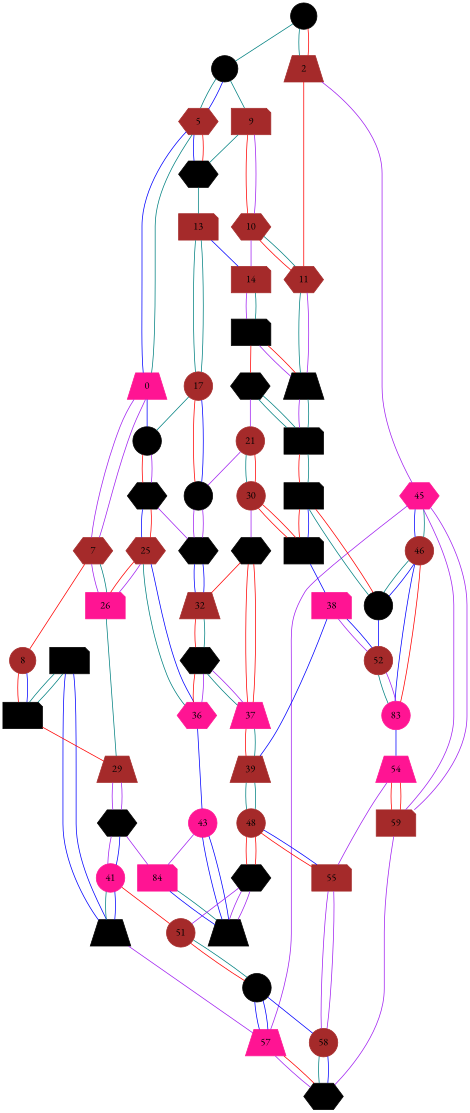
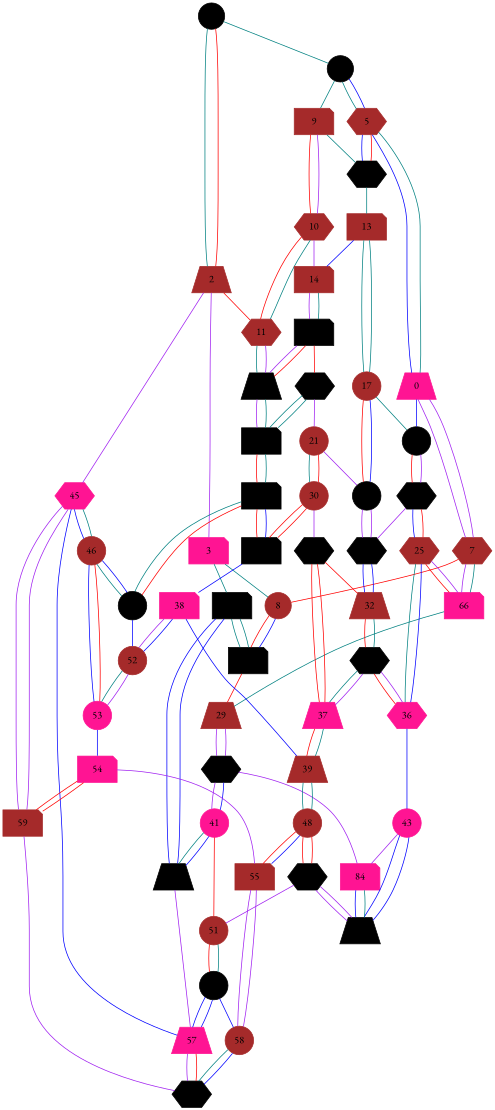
  graph {
    fontname="EB Garamond"
    node [color=black fontname="EB Garamond" shape=circle style=filled]
    edge [color=purple fontname="EB Garamond"]
    2 [color=brown shape=trapezium]
    1
    4
+   3 [color=deeppink shape=note]
    11 [color=brown shape=hexagon]
    45 [color=deeppink shape=hexagon]
    5 [color=brown shape=hexagon]
    9 [color=brown shape=note]
    8 [color=brown]
    15 [shape=note]
    23 [shape=trapezium]
    57 [color=deeppink shape=trapezium]
    46 [color=brown]
    59 [color=brown shape=note]
    16 [shape=note]
    42 [shape=trapezium]
    n17 [color=deeppink label=0 shape=trapezium]
    12 [shape=hexagon]
    10 [color=brown shape=hexagon]
    7 [color=brown shape=hexagon]
    18
    13 [color=brown shape=note]
-   26 [color=deeppink shape=note]
+   26 [color=deeppink shape=note label=66]
    24 [shape=hexagon]
    29 [color=brown shape=trapezium]
    14 [color=brown shape=note]
    19 [shape=note]
    28 [shape=note]
    17 [color=brown]
    22
    20 [shape=hexagon]
    40 [shape=hexagon]
    27 [shape=hexagon]
    25 [color=brown shape=hexagon]
    21 [color=brown]
    30 [color=brown]
    33 [shape=note]
    31 [shape=hexagon]
    34 [shape=note]
    32 [color=brown shape=trapezium]
    36 [color=deeppink shape=hexagon]
    43 [color=deeppink]
    35 [shape=hexagon]
    47
    41 [color=deeppink]
    n46 [color=deeppink label=84 shape=note]
    37 [color=deeppink shape=trapezium]
    38 [color=deeppink shape=note]
    39 [color=brown shape=trapezium]
    52 [color=brown]
    50 [shape=trapezium]
    48 [color=brown]
-   53 [color=deeppink label=83]
+   53 [color=deeppink]
    49 [shape=hexagon]
    55 [color=brown shape=note]
    51 [color=brown]
    56
    60 [shape=hexagon]
-   54 [color=deeppink shape=trapezium]
+   54 [color=deeppink shape=note]
    58 [color=brown]
+   2 -- 3
    2 -- 11 [color=red]
    2 -- 45
    1 -- 2 [color=teal]
    1 -- 2 [color=red]
    1 -- 4 [color=teal]
    4 -- 5 [color=teal]
    4 -- 5 [color=blue]
    4 -- 9 [color=teal]
+   3 -- 8 [color=teal]
+   3 -- 15 [color=teal]
    11 -- 23 [color=teal]
    11 -- 23
-   45 -- 57
+   45 -- 57 [color=blue]
    45 -- 46 [color=blue]
    45 -- 46 [color=teal]
    45 -- 59
    45 -- 59
    5 -- n17 [color=blue]
    5 -- n17 [color=teal]
    5 -- 12 [color=blue]
    5 -- 12 [color=red]
    9 -- 12 [color=teal]
    9 -- 10 [color=red]
    9 -- 10
    8 -- 16 [color=red]
    8 -- 16 [color=blue]
    15 -- 16 [color=teal]
    15 -- 16 [color=teal]
    15 -- 42 [color=blue]
    15 -- 42 [color=blue]
    23 -- 28
    23 -- 28 [color=teal]
    57 -- 60
    57 -- 60 [color=red]
    46 -- 47 [color=teal]
    46 -- 47 [color=blue]
    46 -- 53 [color=blue]
    46 -- 53 [color=red]
    59 -- 60
    16 -- 29 [color=red]
    42 -- 57
    n17 -- 7
    n17 -- 7
    n17 -- 18 [color=blue]
    12 -- 13 [color=teal]
    10 -- 11 [color=red]
    10 -- 11 [color=teal]
    10 -- 14
    7 -- 8 [color=red]
    7 -- 26
    7 -- 26 [color=teal]
    18 -- 24 [color=red]
    18 -- 24
    13 -- 14 [color=blue]
    13 -- 17 [color=teal]
    13 -- 17 [color=teal]
    26 -- 29 [color=teal]
    24 -- 27
    24 -- 25 [color=blue]
    24 -- 25 [color=red]
    29 -- 40
    29 -- 40
    14 -- 19
    14 -- 19 [color=teal]
    19 -- 23
    19 -- 23 [color=red]
    19 -- 20 [color=red]
    28 -- 33 [color=red]
    28 -- 33 [color=teal]
    17 -- 18 [color=teal]
    17 -- 22 [color=red]
    17 -- 22 [color=blue]
    22 -- 27
    22 -- 27
    20 -- 28 [color=teal]
    20 -- 28 [color=teal]
    20 -- 21
    40 -- 41
    40 -- 41 [color=blue]
    40 -- n46
    27 -- 32 [color=blue]
    27 -- 32 [color=blue]
    25 -- 26 [color=red]
    25 -- 26
    25 -- 36 [color=teal]
    25 -- 36 [color=blue]
    21 -- 22
    21 -- 30 [color=teal]
    21 -- 30 [color=red]
    30 -- 31
    30 -- 34 [color=red]
    30 -- 34 [color=red]
    33 -- 34 [color=red]
    33 -- 34 [color=blue]
    33 -- 47 [color=teal]
    33 -- 47 [color=red]
    31 -- 32 [color=red]
    31 -- 37 [color=red]
    31 -- 37 [color=red]
    34 -- 38 [color=blue]
    32 -- 35 [color=red]
    32 -- 35 [color=teal]
    36 -- 43 [color=blue]
    43 -- n46
    43 -- 50 [color=blue]
    43 -- 50 [color=blue]
    35 -- 36 [color=red]
    35 -- 36
    35 -- 37 [color=teal]
    35 -- 37
    47 -- 52 [color=blue]
    41 -- 42 [color=teal]
    41 -- 42 [color=blue]
    41 -- 51 [color=red]
    n46 -- 50 [color=blue]
    n46 -- 50 [color=teal]
    37 -- 39 [color=red]
    37 -- 39 [color=teal]
    38 -- 39 [color=blue]
    38 -- 52
    38 -- 52 [color=blue]
    39 -- 48 [color=teal]
    39 -- 48 [color=teal]
    52 -- 53 [color=teal]
    52 -- 53
    48 -- 49 [color=red]
    48 -- 49 [color=red]
    48 -- 55 [color=red]
    48 -- 55 [color=blue]
    53 -- 54 [color=blue]
    49 -- 50
    49 -- 50
    49 -- 51
    55 -- 58
    55 -- 58
    51 -- 56 [color=red]
    51 -- 56 [color=teal]
    56 -- 57 [color=blue]
    56 -- 57 [color=blue]
    56 -- 58 [color=blue]
    54 -- 59 [color=red]
    54 -- 59 [color=red]
    54 -- 55
    58 -- 60 [color=teal]
    58 -- 60 [color=blue]
  }
